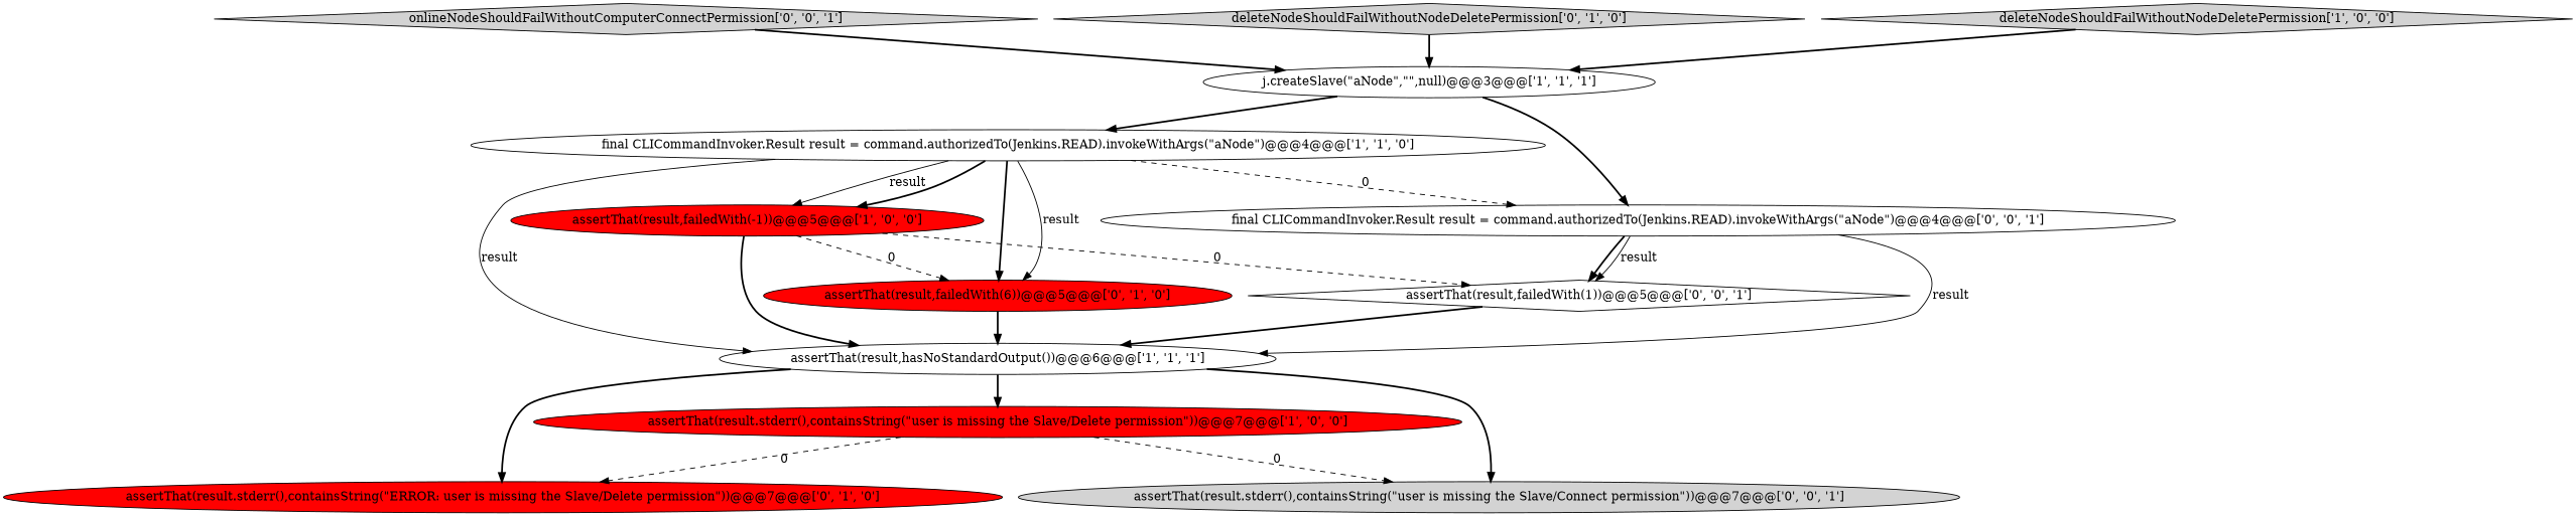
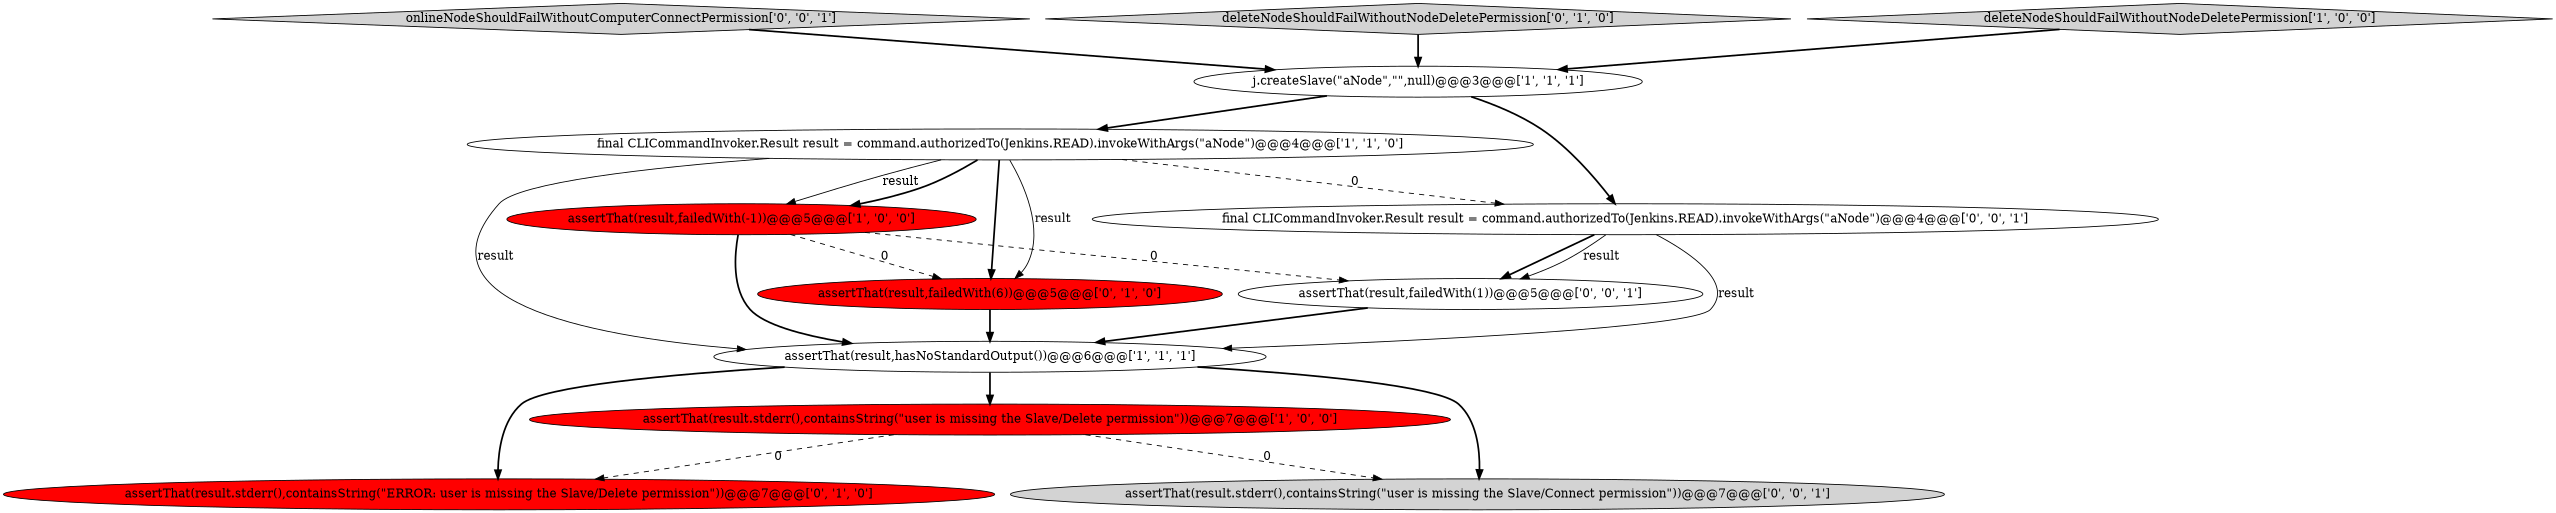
  digraph {
    node [fillcolor=white shape=ellipse style=filled]
    edge [style=bold]
-   n1 [label="assertThat(result,failedWith(1))@@@5@@@['0', '0', '1']" shape=diamond]
+   n1 [label="assertThat(result,failedWith(1))@@@5@@@['0', '0', '1']"]
    n2 [label="assertThat(result,hasNoStandardOutput())@@@6@@@['1', '1', '1']"]
    n3 [fillcolor=lightgray label="onlineNodeShouldFailWithoutComputerConnectPermission['0', '0', '1']" shape=diamond]
    n4 [label="j.createSlave(\"aNode\",\"\",null)@@@3@@@['1', '1', '1']"]
    n5 [fillcolor=red label="assertThat(result.stderr(),containsString(\"user is missing the Slave/Delete permission\"))@@@7@@@['1', '0', '0']"]
    n6 [fillcolor=red label="assertThat(result.stderr(),containsString(\"ERROR: user is missing the Slave/Delete permission\"))@@@7@@@['0', '1', '0']"]
    n7 [fillcolor=lightgray label="assertThat(result.stderr(),containsString(\"user is missing the Slave/Connect permission\"))@@@7@@@['0', '0', '1']"]
    n8 [label="final CLICommandInvoker.Result result = command.authorizedTo(Jenkins.READ).invokeWithArgs(\"aNode\")@@@4@@@['1', '1', '0']"]
    n9 [fillcolor=red label="assertThat(result,failedWith(-1))@@@5@@@['1', '0', '0']"]
    n10 [label="final CLICommandInvoker.Result result = command.authorizedTo(Jenkins.READ).invokeWithArgs(\"aNode\")@@@4@@@['0', '0', '1']"]
    n11 [fillcolor=red label="assertThat(result,failedWith(6))@@@5@@@['0', '1', '0']"]
    n12 [fillcolor=lightgray label="deleteNodeShouldFailWithoutNodeDeletePermission['0', '1', '0']" shape=diamond]
    n13 [fillcolor=lightgray label="deleteNodeShouldFailWithoutNodeDeletePermission['1', '0', '0']" shape=diamond]
    n1 -> n2
    n2 -> n5
    n2 -> n6
    n2 -> n7
    n3 -> n4
    n4 -> n8
    n4 -> n10
    n5 -> n6 [label=0 style=dashed]
    n5 -> n7 [label=0 style=dashed]
    n8 -> n2 [label=result style=solid]
    n8 -> n9 [label=result style=solid]
    n8 -> n9
    n8 -> n10 [label=0 style=dashed]
    n8 -> n11
    n8 -> n11 [label=result style=solid]
    n9 -> n1 [label=0 style=dashed]
    n9 -> n2
    n9 -> n11 [label=0 style=dashed]
    n10 -> n1
    n10 -> n1 [label=result style=solid]
    n10 -> n2 [label=result style=solid]
    n11 -> n2
    n12 -> n4
    n13 -> n4
  }
